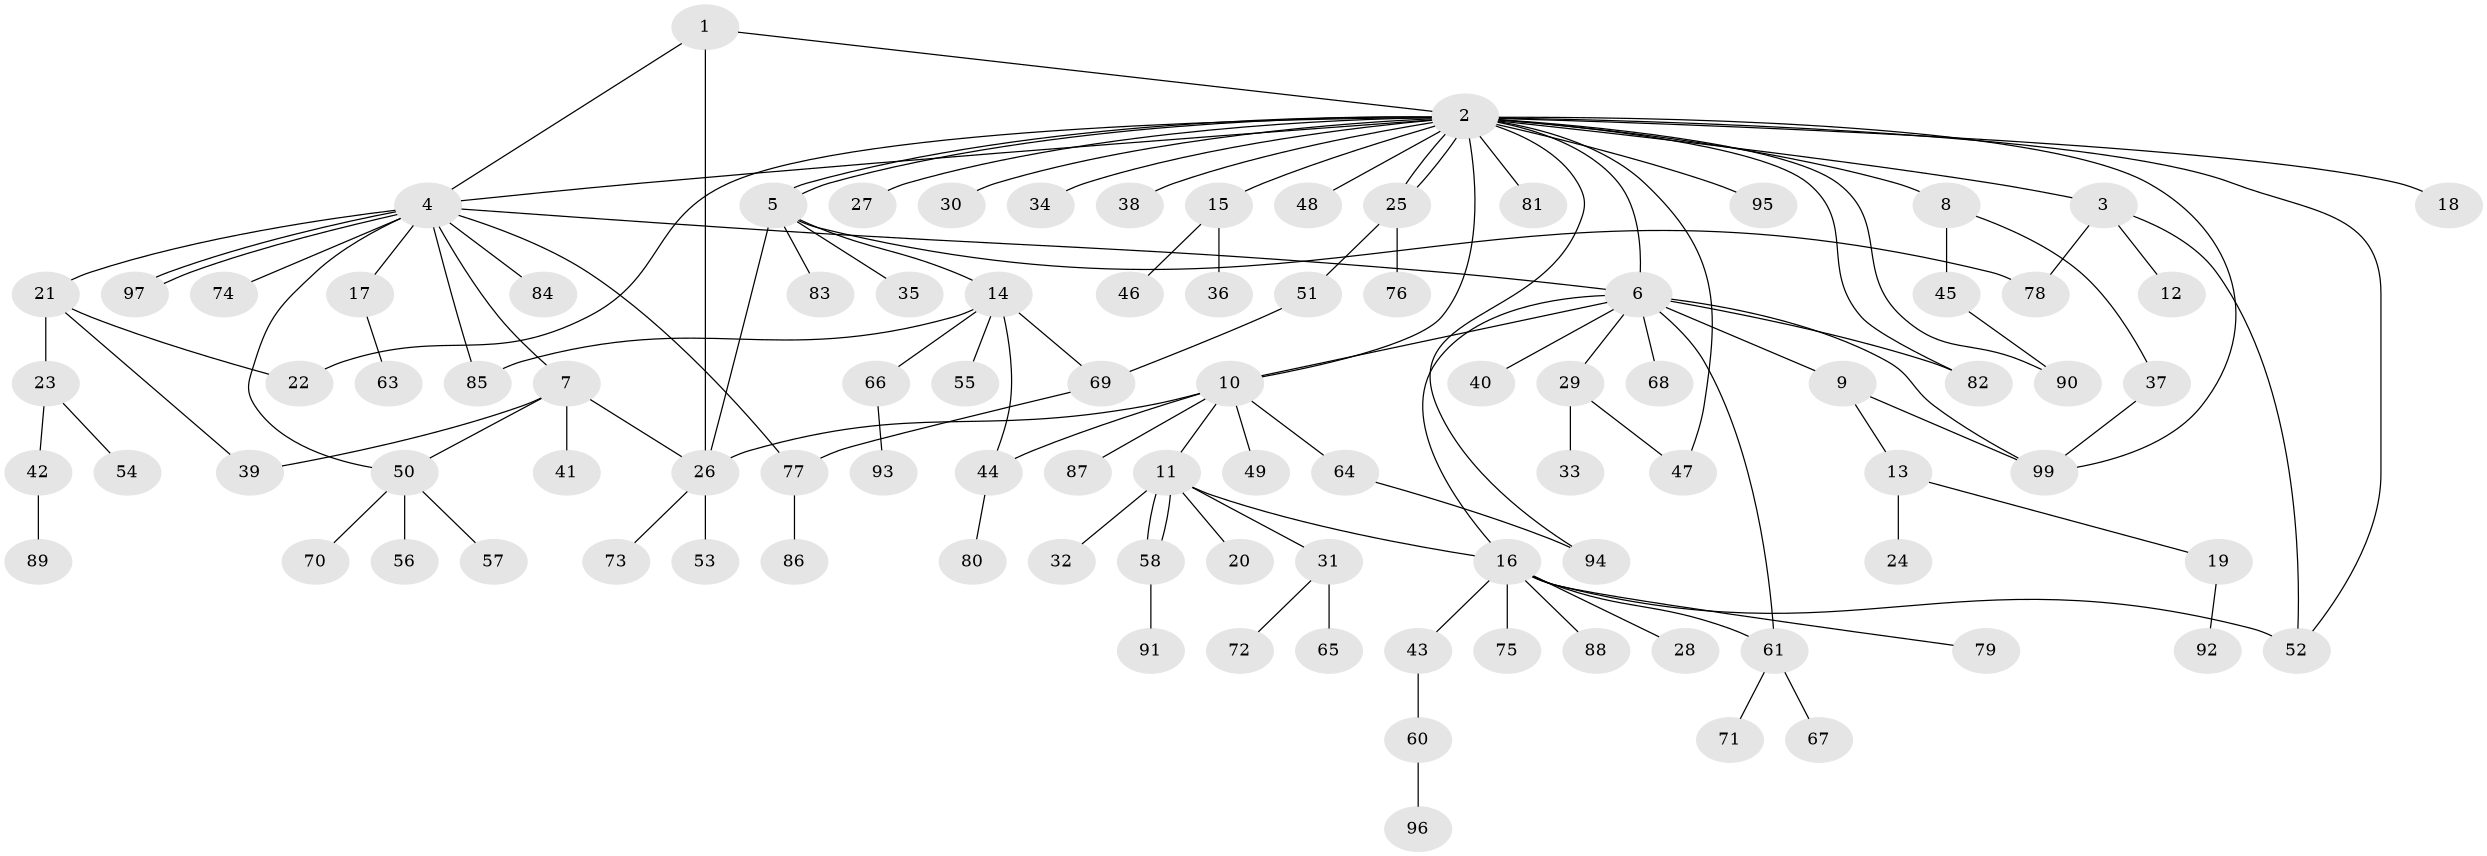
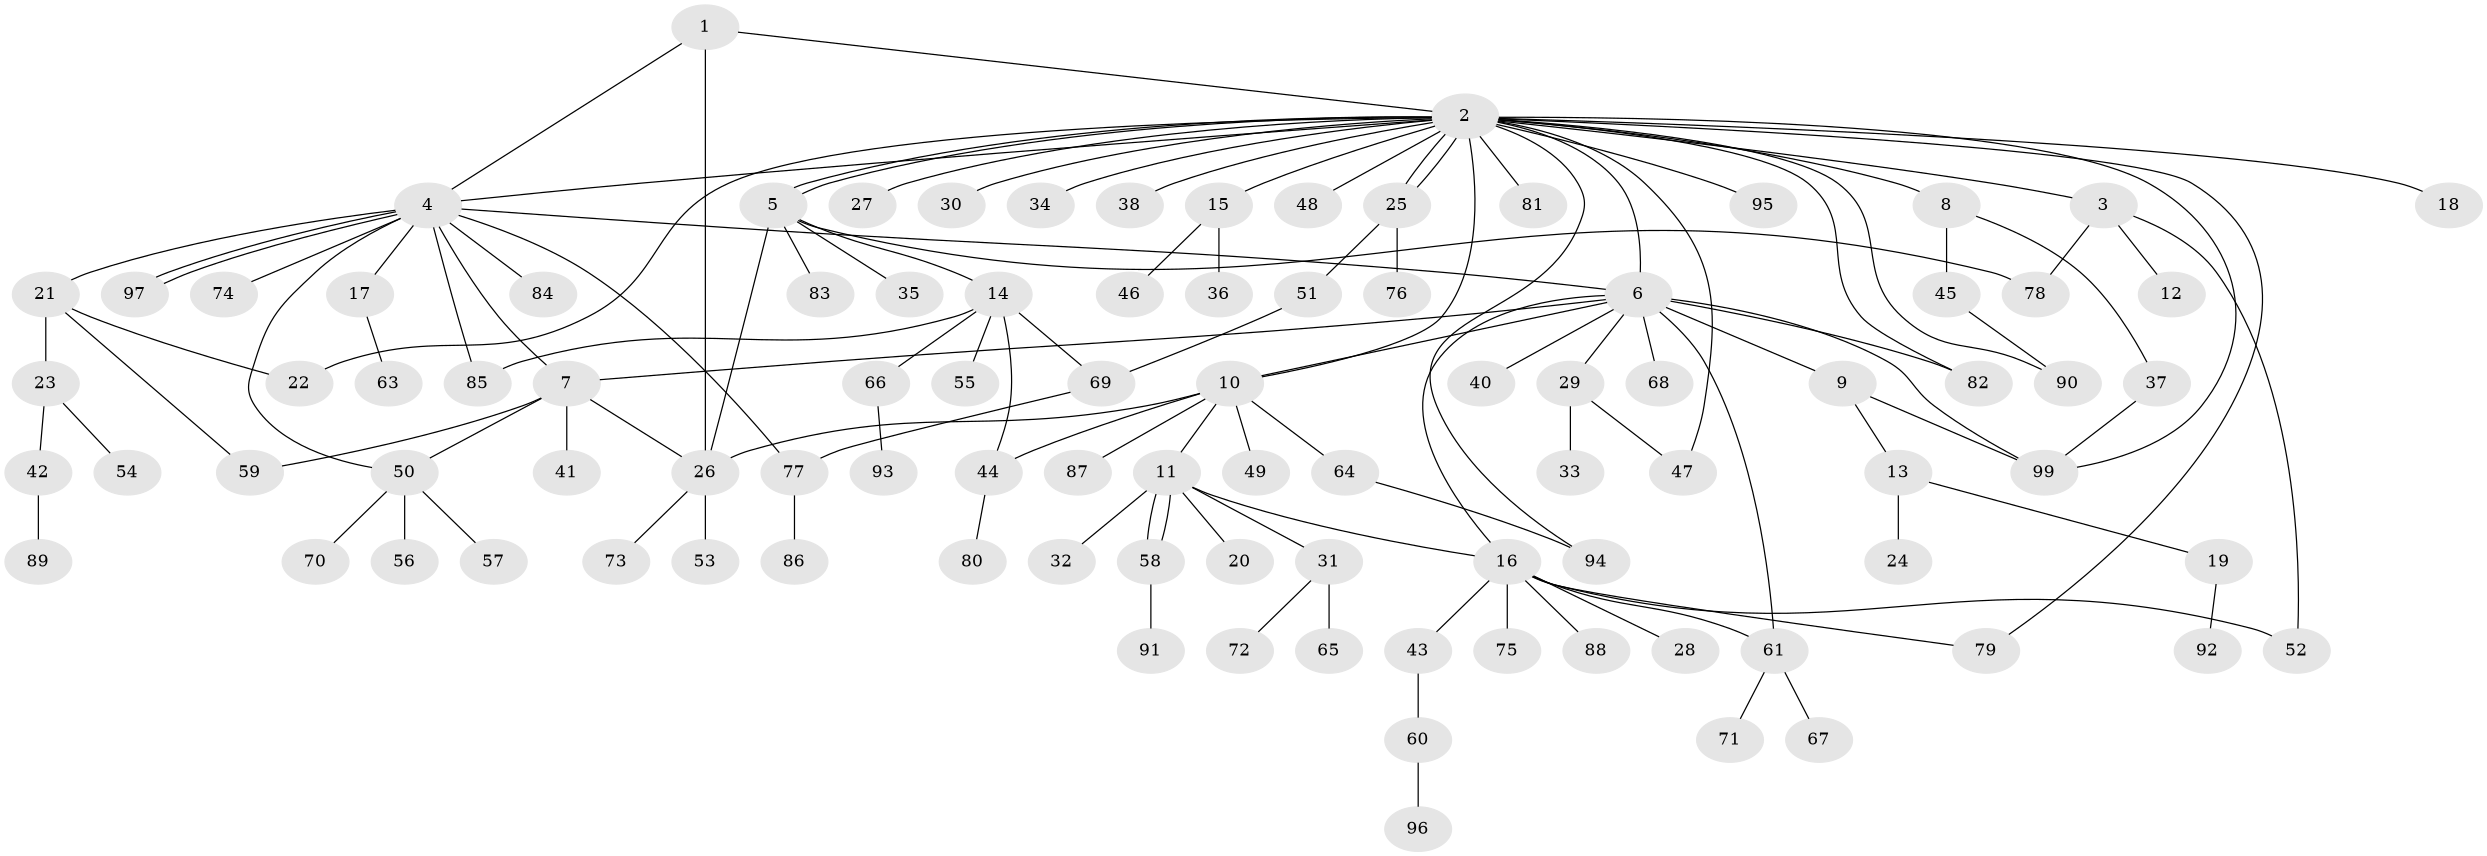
  graph {
    node [color=gray90 style=filled]
    1
    2
    4
    26
    3
    5
    6
    8
    10
    15
    18
    22
    25
    27
    30
    34
    38
    47
    48
    n20 [label=99]
    79
    81
    82
    90
    94
    95
    7
    17
    21
    50
    74
    77
    84
    85
    97
    53
    73
    12
    52
    78
    14
    35
    83
    9
    16
    29
    40
    61
    68
    37
    45
    11
    44
    49
    64
    87
    36
    46
    51
    76
-   39
+   39 [label=59]
    41
    63
    23
    42
    54
    56
    57
    70
    86
    55
    66
    69
    13
    28
    43
    75
    88
    33
    67
    71
    19
    24
    20
    31
    32
    58
    80
    65
    72
    91
    92
    93
    60
    89
    96
    1 -- 2
    1 -- 4
    1 -- 26
    2 -- 4
    2 -- 3
    2 -- 5
    2 -- 5
    2 -- 6
    2 -- 8
    2 -- 10
    2 -- 15
    2 -- 18
    2 -- 22
    2 -- 25
    2 -- 25
    2 -- 27
    2 -- 30
    2 -- 34
    2 -- 38
    2 -- 47
    2 -- 48
    2 -- n20
-   2 -- 52
+   2 -- 79
    2 -- 81
    2 -- 82
    2 -- 90
    2 -- 94
    2 -- 95
    4 -- 6
    4 -- 7
    4 -- 17
    4 -- 21
    4 -- 50
    4 -- 74
    4 -- 77
    4 -- 84
    4 -- 85
    4 -- 97
    4 -- 97
    26 -- 53
    26 -- 73
    3 -- 12
    3 -- 52
    3 -- 78
    5 -- 26
    5 -- 78
    5 -- 14
    5 -- 35
    5 -- 83
    6 -- 10
    6 -- n20
    6 -- 82
+   6 -- 7
    6 -- 9
    6 -- 16
    6 -- 29
    6 -- 40
    6 -- 61
    6 -- 68
    8 -- 37
    8 -- 45
    10 -- 26
    10 -- 11
    10 -- 44
    10 -- 49
    10 -- 64
    10 -- 87
    15 -- 36
    15 -- 46
    25 -- 51
    25 -- 76
    7 -- 26
    7 -- 50
    7 -- 39
    7 -- 41
    17 -- 63
    21 -- 22
    21 -- 39
    21 -- 23
    50 -- 56
    50 -- 57
    50 -- 70
    77 -- 86
    14 -- 85
    14 -- 44
    14 -- 55
    14 -- 66
    14 -- 69
    9 -- n20
    9 -- 13
    16 -- 79
    16 -- 52
    16 -- 61
    16 -- 28
    16 -- 43
    16 -- 75
    16 -- 88
    29 -- 47
    29 -- 33
    61 -- 67
    61 -- 71
    37 -- n20
    45 -- 90
    11 -- 16
    11 -- 20
    11 -- 31
    11 -- 32
    11 -- 58
    11 -- 58
    44 -- 80
    64 -- 94
    51 -- 69
    23 -- 42
    23 -- 54
    42 -- 89
    66 -- 93
    69 -- 77
    13 -- 19
    13 -- 24
    43 -- 60
    19 -- 92
    31 -- 65
    31 -- 72
    58 -- 91
    60 -- 96
  }
